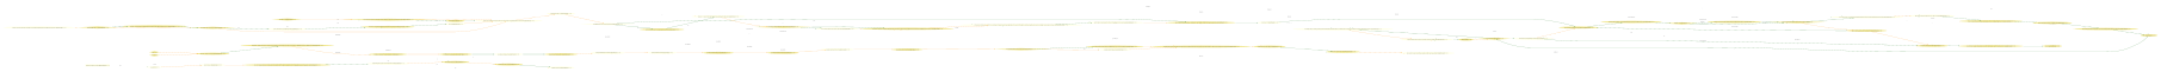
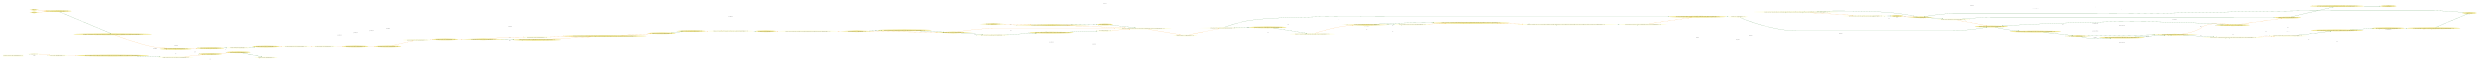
  digraph {
    fontname=Montserrat
    rankdir=LR
    node [fillcolor=khaki fontname=Montserrat shape=ellipse style=filled]
    edge [color=darkgreen fontname=Montserrat style=bold]
    n1 [label="List<Interval> intervals = config.JSON_MAPPER.readValue(Utils.openInputStream(groupByJob,intervalInfoPath),new TypeReference<List<Interval>>(){})@@@51@@@['1', '1', '0']"]
    n2 [fillcolor=lightyellow label="config.setGranularitySpec(new UniformGranularitySpec(config.getGranularitySpec().getSegmentGranularity(),config.getGranularitySpec().getQueryGranularity(),config.getGranularitySpec().isRollup(),intervals))@@@54@@@['1', '1', '0']"]
    n3 [fillcolor=lightyellow label="log.info(\"Determined Intervals for Job (%s(.\",config.getSegmentGranularIntervals())@@@55@@@['1', '1', '0']"]
    n4 [fillcolor=lightyellow label="groupByJob.setNumReduceTasks(1)@@@17@@@['1', '1', '0']"]
    n5 [label="JobHelper.setupClasspath(JobHelper.distributedClassPath(config.getWorkingPath()),JobHelper.distributedClassPath(config.makeIntermediatePath()),groupByJob)@@@22@@@['1', '1', '0']"]
    n6 [label="config.addInputPaths(groupByJob)@@@23@@@['1', '1', '0']"]
    n7 [label="++i@@@73@@@['1', '1', '0']"]
    n8 [label="i < numberOfShards@@@72@@@['1', '1', '0']" shape=diamond]
    n9 [fillcolor=lightyellow label="shardSpecs.put(bucket.getMillis(),actualSpecs)@@@77@@@['1', '1', '0']"]
    n10 [fillcolor=lightyellow label="actualSpecs.add(new HadoopyShardSpec(new HashBasedNumberedShardSpec(i,numberOfShards,null,HadoopDruidIndexerConfig.JSON_MAPPER),shardCount++))@@@74@@@['1', '1', '0']"]
    n11 [fillcolor=lightyellow label="log.info(\"DateTime(%s(, partition(%d(, spec(%s(\",bucket,i,actualSpecs.get(i))@@@75@@@['1', '1', '0']"]
    n12 [fillcolor=lightyellow label="log.info(\"Job %s submitted, status available at: %s\",groupByJob.getJobName(),groupByJob.getTrackingURL())@@@27@@@['1', '1', '0']"]
    n13 [label="groupByJob.getJobID() != null@@@28@@@['1', '1', '0']" shape=diamond]
    n14 [label="!groupByJob.waitForCompletion(true)@@@32@@@['1', '1', '0']" shape=diamond]
    n15 [label="JobHelper.writeJobIdToFile(config.getHadoopJobIdFileName(),groupByJob.getJobID().toString())@@@29@@@['1', '1', '0']"]
    n16 [label="List<HadoopyShardSpec> actualSpecs = Lists.newArrayListWithExpectedSize(numberOfShards)@@@70@@@['1', '1', '0']"]
    n17 [label="int i = 0@@@71@@@['1', '1', '0']"]
    n18 [label="DateTime bucket = segmentGranularity.getStart()@@@60@@@['1', '1', '0']"]
    n19 [label="config.setShardSpecs(shardSpecs)@@@83@@@['1', '1', '0']"]
    n20 [label="!config.getSegmentGranularIntervals().isPresent()@@@16@@@['1', '1', '0']" shape=diamond]
    n21 [label="groupByJob.setNumReduceTasks(config.getSegmentGranularIntervals().get().size())@@@20@@@['1', '1', '0']"]
    n22 [fillcolor=lightyellow label="!config.getSegmentGranularIntervals().isPresent()@@@45@@@['1', '1', '0']" shape=diamond]
    n23 [label="Map<Long,List<HadoopyShardSpec>> shardSpecs = new TreeMap<>(DateTimeComparator.getInstance())@@@57@@@['1', '1', '0']"]
    n24 [label="!Utils.exists(groupByJob,fileSystem,intervalInfoPath)@@@48@@@['1', '1', '0']" shape=diamond]
    n25 [fillcolor=lightyellow label="fileSystem = intervalInfoPath.getFileSystem(groupByJob.getConfiguration())@@@47@@@['1', '1', '0']"]
    n26 [label="final Path intervalInfoPath = config.makeIntervalInfoPath()@@@46@@@['1', '1', '0']"]
    n27 [fillcolor=lightyellow label="int shardCount = 0@@@58@@@['1', '1', '0']"]
    n28 [fillcolor=lightyellow label="throw new ISE(\"Path(%s( didn't exist!?\",intervalInfoPath)@@@49@@@['1', '1', '0']"]
    n29 [label="Utils.exists(groupByJob,fileSystem,partitionInfoPath)@@@65@@@['1', '1', '0']" shape=diamond]
    n30 [label="fileSystem == null@@@62@@@['1', '1', '0']" shape=diamond]
    n31 [fillcolor=lightyellow label="log.error(\"Job failed: %s\",groupByJob.getJobID())@@@33@@@['1', '1', '0']"]
    n32 [fillcolor=lightyellow label="log.info(\"Job completed, loading up partitions for intervals(%s(.\",config.getSegmentGranularIntervals())@@@43@@@['1', '1', '0']"]
    n33 [label="failureCause = Utils.getFailureMessage(groupByJob,config.JSON_MAPPER)@@@34@@@['1', '1', '0']"]
    n34 [fillcolor=lightyellow label="return false@@@35@@@['1', '1', '0']"]
    n35 [fillcolor=lightyellow label="FileSystem fileSystem = null@@@44@@@['1', '1', '0']"]
    n36 [fillcolor=lightyellow label="FileOutputFormat.setOutputPath(groupByJob,config.makeGroupedDataDir())@@@25@@@['1', '1', '0']"]
+   n37 [label="groupByJob.submit()@@@26@@@['1', '1', '0']"]
    n38 [fillcolor=lightyellow label="groupByJob.setMapperClass()@@@8@@@['1', '1', '0']"]
    n39 [label="groupByJob.setMapOutputKeyClass()@@@9@@@['1', '1', '0']"]
    n40 [fillcolor=lightyellow label="groupByJob.setMapOutputValueClass()@@@10@@@['1', '1', '0']"]
    n41 [label="config.intoConfiguration(groupByJob)@@@24@@@['1', '1', '0']"]
    n42 [fillcolor=lightyellow label="groupByJob.setReducerClass()@@@11@@@['1', '1', '0']"]
    n43 [label="groupByJob.setOutputKeyClass()@@@12@@@['1', '1', '0']"]
    n44 [label="groupByJob.setOutputValueClass()@@@13@@@['1', '1', '0']"]
    n45 [label="groupByJob = Job.getInstance(new Configuration(),StringUtils.format(\"%s-determine_partitions_hashed-%s\",config.getDataSource(),config.getIntervals()))@@@5@@@['1', '1', '0']"]
    n46 [label="JobHelper.injectSystemProperties(groupByJob)@@@6@@@['1', '1', '0']"]
    n47 [fillcolor=lightyellow label="final Long numRows = config.JSON_MAPPER.readValue(Utils.openInputStream(groupByJob,partitionInfoPath),)@@@66@@@['1', '1', '0']"]
    n48 [label="config.addJobProperties(groupByJob)@@@7@@@['1', '1', '0']"]
    n49 [label="injectSystemProperties(job)@@@7@@@['0', '0', '1']"]
    n50 [label="log.info(\"Creating (%,d( shards\",numberOfShards)@@@69@@@['1', '1', '0']"]
    n51 [label="log.info(\"Path(%s( didn't exist!?\",partitionInfoPath)@@@80@@@['1', '1', '0']"]
    n52 [fillcolor=lightyellow label="log.info(\"Found approximately (%,d( rows in data.\",numRows)@@@67@@@['1', '1', '0']"]
    n53 [label="final int numberOfShards = (int)Math.ceil((double)numRows / config.getTargetPartitionSize())@@@68@@@['1', '1', '0']"]
    n54 [label="config.addJobProperties(job)@@@8@@@['0', '0', '1']"]
    n55 [fillcolor=lightyellow label="groupByJob.setOutputFormatClass()@@@14@@@['1', '1', '0']"]
    n56 [label="final Path partitionInfoPath = config.makeSegmentPartitionInfoPath(segmentGranularity)@@@61@@@['1', '1', '0']"]
    n57 [label="log.info(\"DetermineHashedPartitionsJob took %d millis\",(System.currentTimeMillis() - startTime))@@@84@@@['1', '1', '0']"]
    n58 [label="!Utils.checkAppSuccessForJobIOException(ioe,groupByJob,config.isUseYarnRMJobStatusFallback())@@@39@@@['0', '1', '0']" shape=diamond]
    n59 [label="throw ioe@@@40@@@['0', '1', '0']"]
    n60 [fillcolor=lightyellow label="authenticate(config)@@@3@@@['0', '0', '1']"]
    n61 [label="Job job = Job.getInstance(new Configuration(),StringUtils.format(\"%s-determine_partitions-%s\",config.getDataSource(),config.getIntervals()))@@@5@@@['0', '0', '1']"]
    n62 [fillcolor=lightyellow label="config.addInputPaths(job)@@@9@@@['0', '0', '1']"]
    n63 [fillcolor=lightyellow label="job.getConfiguration().set(\"io.sort.record.percent\",\"0.19\")@@@6@@@['0', '0', '1']"]
    n64 [fillcolor=lightyellow label="ensurePaths['0', '0', '1']" shape=diamond]
    n65 [fillcolor=lightyellow label="HadoopDruidIndexerConfig config@@@2@@@['0', '0', '1']" shape=box]
    n66 [label="fileSystem = partitionInfoPath.getFileSystem(groupByJob.getConfiguration())@@@63@@@['1', '1', '0']"]
    n67 [label="IOException ioe@@@38@@@['0', '1', '0']" shape=diamond]
    n68 [label="groupByJob.setPartitionerClass()@@@15@@@['1', '1', '0']"]
    n69 [label="return true@@@85@@@['1', '1', '0']"]
    n70 [label="run['0', '1', '0']" shape=diamond]
    n71 [label="startTime = System.currentTimeMillis()@@@4@@@['1', '1', '0']"]
    n72 [label="run['1', '0', '0']" shape=diamond]
    n1 -> n2 [color=darkorange]
    n1 -> n2 [label=intervals style=solid]
    n2 -> n3
    n3 -> n23 [color=darkorange]
    n4 -> n5 [color=darkorange]
    n5 -> n6 [color=darkorange]
    n6 -> n41
    n7 -> n8 [color=darkorange]
    n8 -> n7 [color=darkorange label=true style=dotted]
    n8 -> n9
    n8 -> n10 [label=true style=dotted]
    n8 -> n10
    n8 -> n11 [label=true style=dotted]
    n9 -> n18 [color=darkorange]
    n9 -> n19
    n10 -> n11 [color=darkorange]
    n11 -> n7
    n12 -> n13 [color=darkorange]
    n13 -> n14 [color=darkorange]
    n13 -> n15
    n13 -> n15 [color=darkorange label=true style=dotted]
    n14 -> n31 [label=true style=dotted]
    n14 -> n31
    n14 -> n32 [color=darkorange]
    n14 -> n33 [label=true style=dotted]
    n14 -> n34 [color=darkorange label=true style=dotted]
    n15 -> n14
    n16 -> n9 [color=darkorange label=actualSpecs style=solid]
    n16 -> n17
    n17 -> n8 [color=darkorange label=i style=solid]
    n17 -> n8
    n17 -> n10 [label=i style=solid]
    n17 -> n11 [color=darkorange label=i style=solid]
    n18 -> n11 [label=bucket style=solid]
    n18 -> n56
    n19 -> n57
    n20 -> n4 [label=true style=dotted]
    n20 -> n4 [color=darkorange]
    n20 -> n21 [label=false style=dotted]
    n20 -> n21
    n21 -> n5 [color=darkorange]
    n22 -> n1 [color=darkorange label=true style=dotted]
    n22 -> n2 [label=true style=dotted]
    n22 -> n3 [label=true style=dotted]
    n22 -> n23
    n22 -> n24 [label=true style=dotted]
    n22 -> n25 [color=darkorange label=true style=dotted]
    n22 -> n26
    n22 -> n26 [color=darkorange label=true style=dotted]
    n23 -> n19 [color=darkorange label=shardSpecs style=solid]
    n23 -> n27
    n24 -> n1
    n24 -> n28 [label=true style=dotted]
    n24 -> n28
    n25 -> n24 [color=darkorange]
    n25 -> n29 [label=fileSystem style=solid]
    n25 -> n30 [label=fileSystem style=solid]
    n26 -> n1 [color=darkorange label=intervalInfoPath style=solid]
    n26 -> n25
    n26 -> n28 [label=intervalInfoPath style=solid]
    n27 -> n10 [label=shardCount style=solid]
    n27 -> n18
    n28 -> n1 [color=darkorange]
    n29 -> n8 [color=darkorange label=true style=dotted]
    n29 -> n9 [label=true style=dotted]
    n29 -> n16 [color=darkorange label=true style=dotted]
    n29 -> n17 [label=true style=dotted]
    n29 -> n47 [label=true style=dotted]
    n29 -> n47
    n29 -> n50 [color=darkorange label=true style=dotted]
    n29 -> n51 [color=darkorange]
    n29 -> n51 [label=false style=dotted]
    n29 -> n52 [label=true style=dotted]
    n29 -> n53 [color=darkorange label=true style=dotted]
    n30 -> n29
    n30 -> n66
    n30 -> n66 [color=darkorange label=true style=dotted]
    n31 -> n33
    n32 -> n35 [color=darkorange]
    n33 -> n34
    n34 -> n32 [color=darkorange]
    n35 -> n22 [color=darkorange]
    n35 -> n29 [label=fileSystem style=solid]
    n35 -> n30 [label=fileSystem style=solid]
+   n36 -> n37
+   n37 -> n12 [color=darkorange]
    n38 -> n39
    n39 -> n40 [color=darkorange]
    n40 -> n42 [color=darkorange]
    n41 -> n36 [color=darkorange]
    n42 -> n43 [color=darkorange]
    n43 -> n44 [color=darkorange]
    n44 -> n55 [color=darkorange]
    n45 -> n1 [color=darkorange label=groupByJob style=solid]
    n45 -> n5 [color=darkorange label=groupByJob style=solid]
    n45 -> n6 [color=darkorange label=groupByJob style=solid]
    n45 -> n29 [label=groupByJob style=solid]
    n45 -> n33 [label=groupByJob style=solid]
    n45 -> n36 [color=darkorange label=groupByJob style=solid]
    n45 -> n41 [label=groupByJob style=solid]
    n45 -> n46 [label=groupByJob style=solid]
    n45 -> n46 [color=darkorange]
    n45 -> n47 [label=groupByJob style=solid]
    n45 -> n48 [label=groupByJob style=solid]
    n46 -> n48 [color=darkorange]
    n46 -> n49 [label=0 style=dashed]
    n47 -> n52 [label=numRows style=solid]
    n47 -> n52 [color=darkorange]
    n47 -> n53 [color=darkorange label=numRows style=solid]
    n48 -> n38
    n48 -> n54 [color=darkorange label=0 style=dashed]
    n49 -> n54 [color=darkorange]
    n50 -> n16
    n51 -> n18
    n51 -> n19 [color=darkorange]
    n52 -> n53
    n53 -> n8 [color=darkorange label=numberOfShards style=solid]
    n53 -> n10 [label=numberOfShards style=solid]
    n53 -> n16 [color=darkorange label=numberOfShards style=solid]
    n53 -> n50 [label=numberOfShards style=solid]
    n53 -> n50
    n54 -> n62
    n55 -> n68 [color=darkorange]
    n56 -> n29 [color=darkorange label=partitionInfoPath style=solid]
    n56 -> n30
    n56 -> n47 [label=partitionInfoPath style=solid]
    n56 -> n51 [color=darkorange label=partitionInfoPath style=solid]
    n57 -> n69
    n58 -> n32 [color=darkorange]
    n58 -> n59
    n58 -> n59 [label=true style=dotted]
    n59 -> n32
    n60 -> n61 [color=darkorange]
    n61 -> n49 [label=job style=solid]
    n61 -> n54 [label=job style=solid]
    n61 -> n62 [color=darkorange label=job style=solid]
    n61 -> n63
    n63 -> n49 [color=darkorange]
    n64 -> n60 [color=darkorange]
    n65 -> n60 [label=config style=solid]
    n65 -> n64 [label=true style=dotted]
    n66 -> n29
    n66 -> n29 [label=fileSystem style=solid]
    n66 -> n30 [label=fileSystem style=solid]
    n67 -> n58 [label=true style=dotted]
    n67 -> n58 [color=darkorange]
    n68 -> n20 [color=darkorange]
    n70 -> n71 [color=darkorange]
    n71 -> n45
    n71 -> n57 [color=darkorange label=startTime style=solid]
    n72 -> n71 [color=darkorange]
  }
